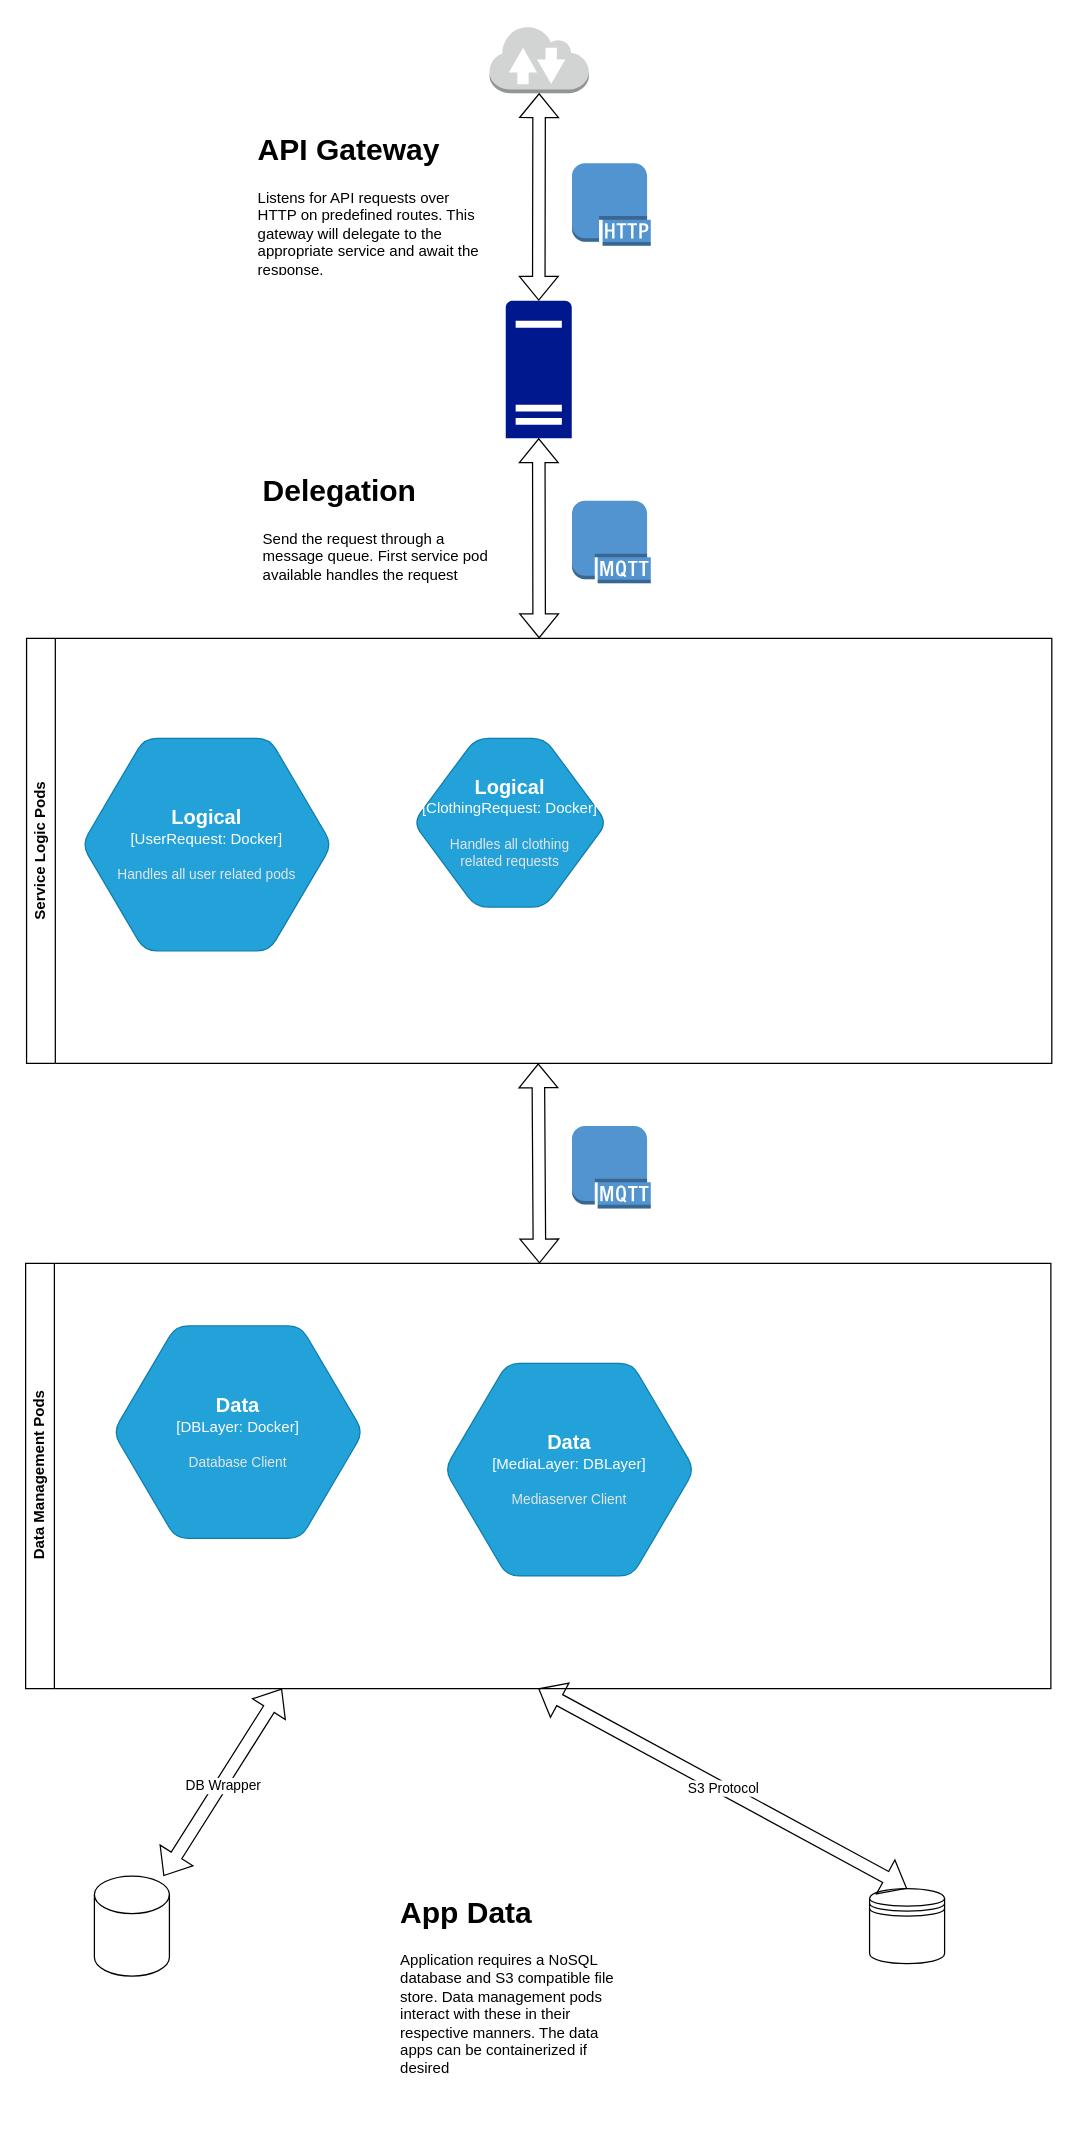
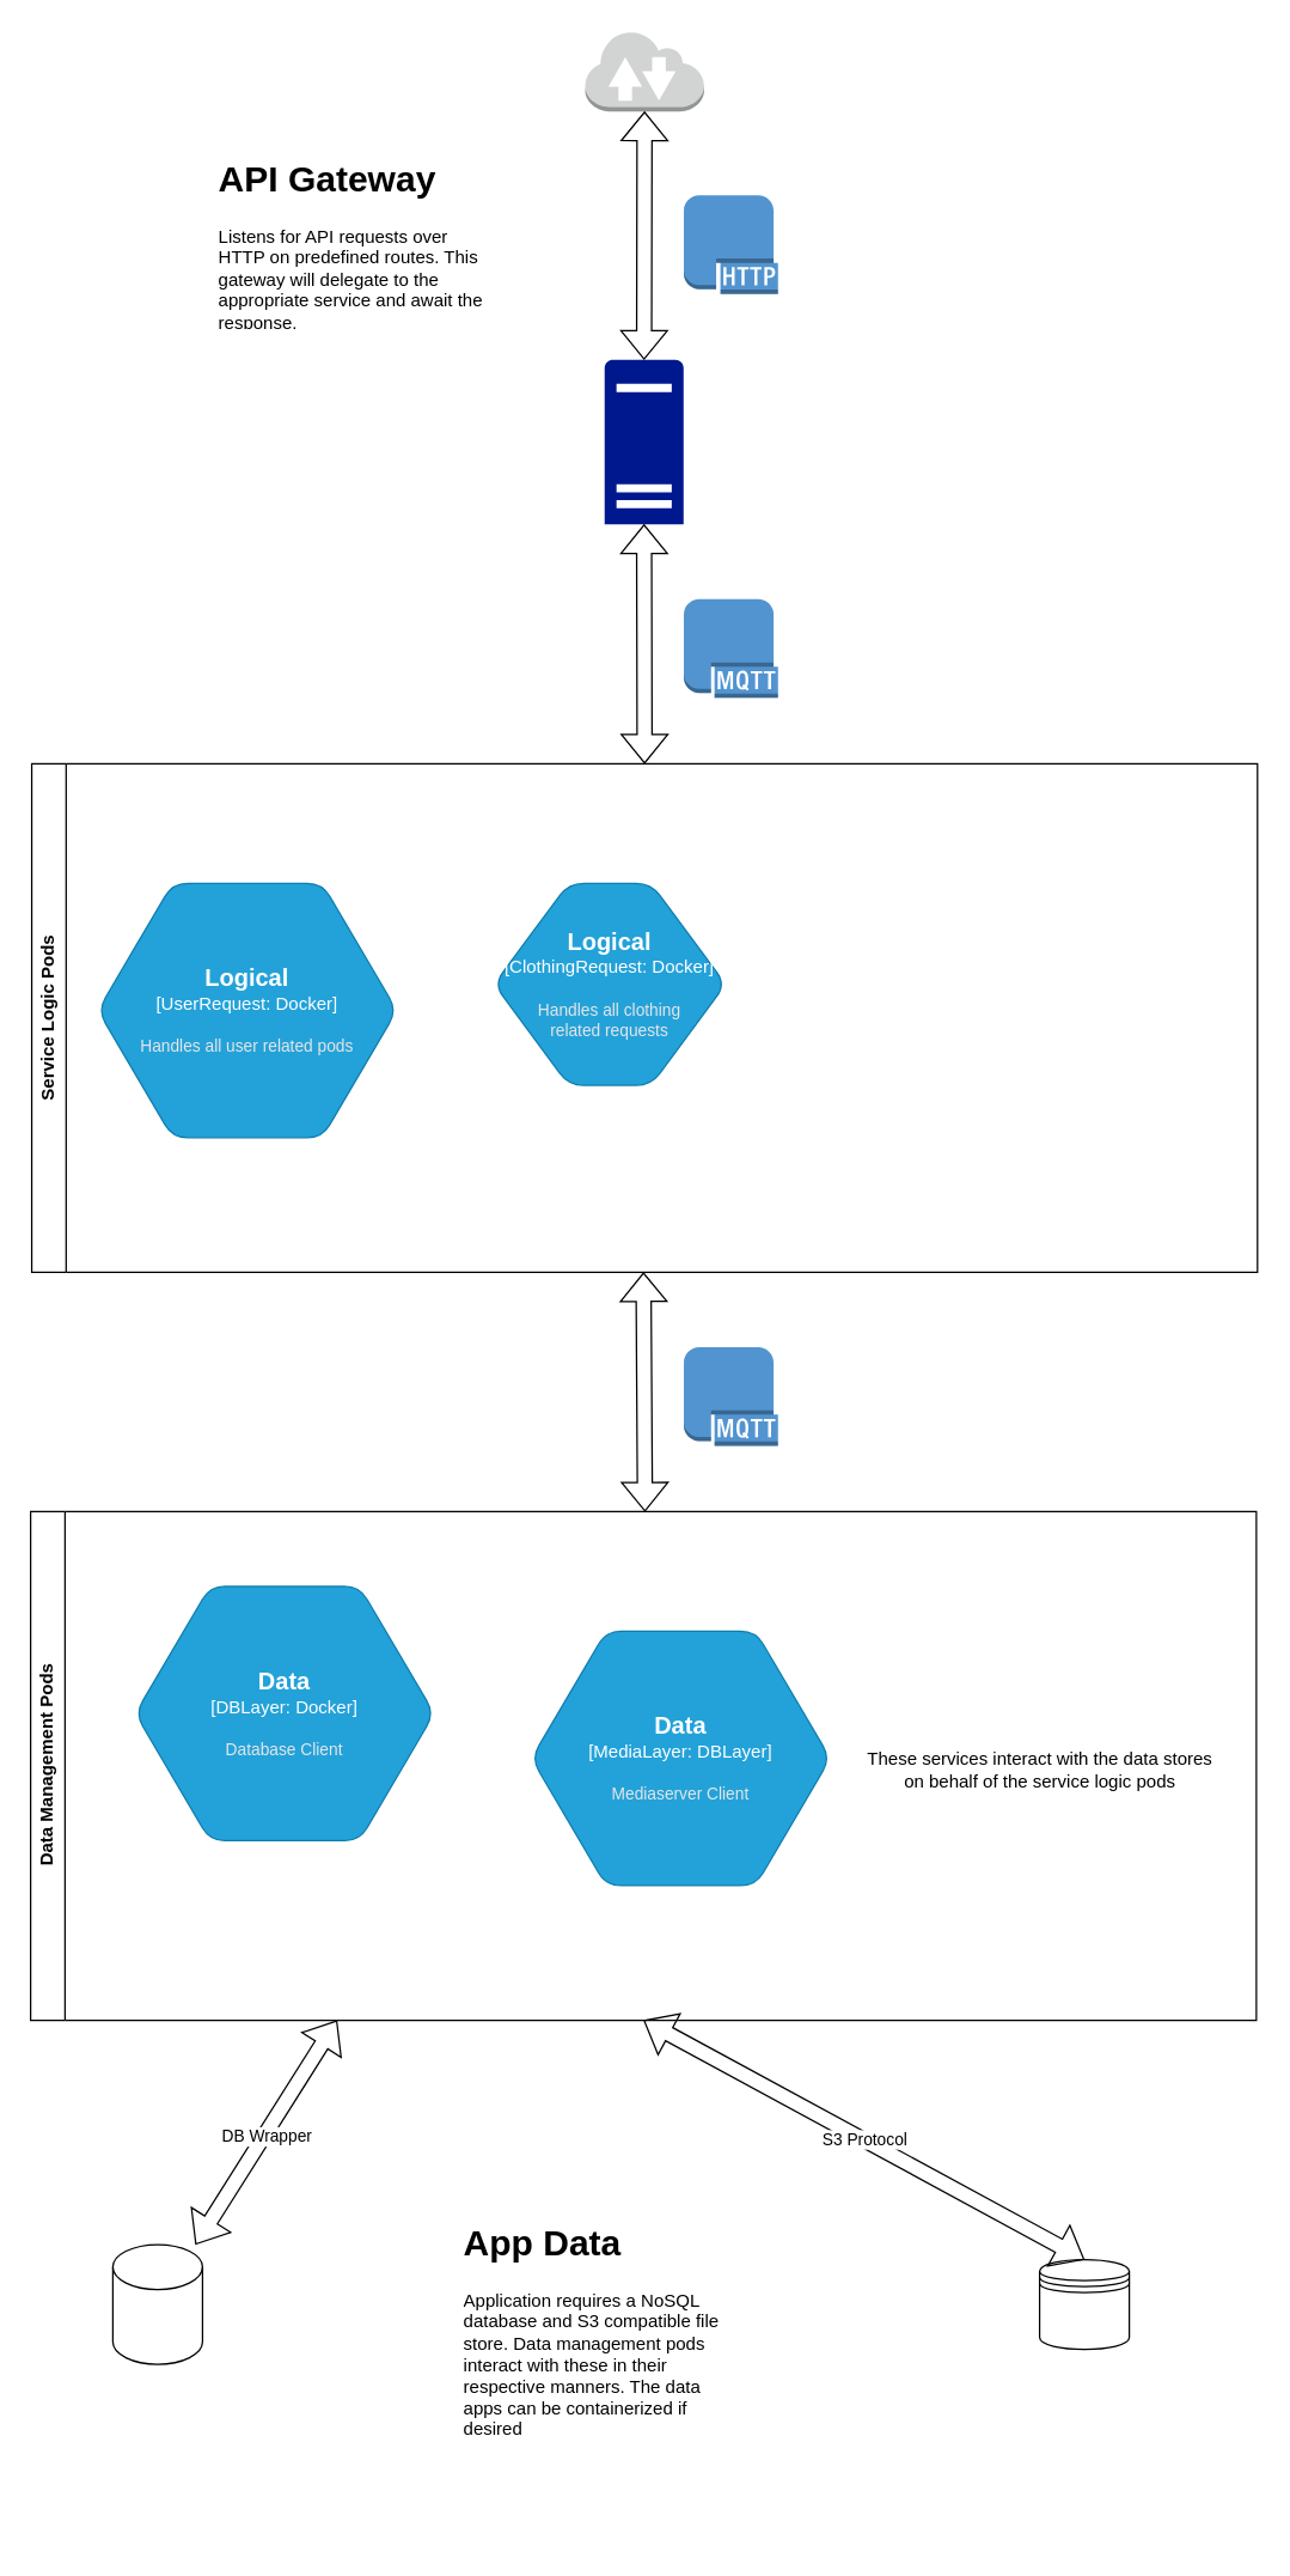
  <mxCell id="0" />
  <mxCell id="1" parent="0" />
  <mxCell id="2" value="" style="sketch=0;aspect=fixed;pointerEvents=1;shadow=0;dashed=0;html=1;strokeColor=none;labelPosition=center;verticalLabelPosition=bottom;verticalAlign=top;align=center;fillColor=#00188D;shape=mxgraph.mscae.enterprise.server_generic" parent="1" vertex="1"><mxGeometry x="404" y="240" width="52.8" height="110" as="geometry" /></mxCell>
  <mxCell id="3" value="" style="outlineConnect=0;dashed=0;verticalLabelPosition=bottom;verticalAlign=top;align=center;html=1;shape=mxgraph.aws3.internet_2;fillColor=#D2D3D3;gradientColor=none;" parent="1" vertex="1"><mxGeometry x="391" y="20" width="79.5" height="54" as="geometry" /></mxCell>
  <mxCell id="4" value="" style="shape=flexArrow;endArrow=classic;startArrow=classic;html=1;rounded=0;exitX=0.5;exitY=0;exitDx=0;exitDy=0;exitPerimeter=0;" parent="1" source="2" target="3" edge="1"><mxGeometry width="100" height="100" relative="1" as="geometry"><mxPoint x="505" y="470" as="sourcePoint" /><mxPoint x="605" y="370" as="targetPoint" /></mxGeometry></mxCell>
  <mxCell id="5" value="" style="outlineConnect=0;dashed=0;verticalLabelPosition=bottom;verticalAlign=top;align=center;html=1;shape=mxgraph.aws3.http_protocol;fillColor=#5294CF;gradientColor=none;" parent="1" vertex="1"><mxGeometry x="457" y="130" width="63" height="66" as="geometry" /></mxCell>
- <mxCell id="6" value="&lt;h1&gt;API Gateway&lt;/h1&gt;&lt;p&gt;Listens for API requests over HTTP on predefined routes. This gateway will delegate to the appropriate service and await the response.&lt;/p&gt;" style="text;html=1;strokeColor=none;fillColor=none;spacing=5;spacingTop=-20;whiteSpace=wrap;overflow=hidden;rounded=0;" parent="1" vertex="1"><mxGeometry x="201" y="100" width="190" height="120" as="geometry" /></mxCell>
+ <mxCell id="6" value="&lt;h1&gt;API Gateway&lt;/h1&gt;&lt;p&gt;Listens for API requests over HTTP on predefined routes. This gateway will delegate to the appropriate service and await the response.&lt;/p&gt;" style="text;html=1;strokeColor=none;fillColor=none;spacing=5;spacingTop=-20;whiteSpace=wrap;overflow=hidden;rounded=0;" parent="1" vertex="1"><mxGeometry x="141" y="100" width="190" height="120" as="geometry" /></mxCell>
  <mxCell id="7" value="Service Logic Pods" style="swimlane;horizontal=0;whiteSpace=wrap;html=1;" parent="1" vertex="1"><mxGeometry x="20.75" y="510" width="820" height="340" as="geometry" /></mxCell>
  <mxCell id="8" value="&lt;font style=&quot;font-size: 16px&quot;&gt;&lt;b&gt;Logical&lt;/b&gt;&lt;/font&gt;&lt;div&gt;[UserRequest:&amp;nbsp;Docker]&lt;/div&gt;&lt;br&gt;&lt;div&gt;&lt;font style=&quot;font-size: 11px&quot;&gt;&lt;font color=&quot;#E6E6E6&quot;&gt;Handles all user related pods&lt;/font&gt;&lt;/div&gt;" style="shape=hexagon;size=50;perimeter=hexagonPerimeter2;whiteSpace=wrap;html=1;fixedSize=1;rounded=1;labelBackgroundColor=none;fillColor=#23A2D9;fontSize=12;fontColor=#ffffff;align=center;strokeColor=#0E7DAD;metaEdit=1;points=[[0.5,0,0],[1,0.25,0],[1,0.5,0],[1,0.75,0],[0.5,1,0],[0,0.75,0],[0,0.5,0],[0,0.25,0]];resizable=0;" parent="7" vertex="1"><mxGeometry x="44.25" y="80" width="200" height="170" as="geometry" /></mxCell>
  <mxCell id="9" value="&lt;font style=&quot;font-size: 16px&quot;&gt;&lt;b&gt;Logical&lt;/b&gt;&lt;/font&gt;&lt;div&gt;[ClothingRequest:&amp;nbsp;Docker]&lt;/div&gt;&lt;br&gt;&lt;div&gt;&lt;font style=&quot;font-size: 11px&quot;&gt;&lt;font color=&quot;#E6E6E6&quot;&gt;Handles all clothing&#10; related requests&lt;/font&gt;&lt;/div&gt;" style="shape=hexagon;size=50;perimeter=hexagonPerimeter2;whiteSpace=wrap;html=1;fixedSize=1;rounded=1;labelBackgroundColor=none;fillColor=#23A2D9;fontSize=12;fontColor=#ffffff;align=center;strokeColor=#0E7DAD;metaEdit=1;points=[[0.5,0,0],[1,0.25,0],[1,0.5,0],[1,0.75,0],[0.5,1,0],[0,0.75,0],[0,0.5,0],[0,0.25,0]];resizable=0;" parent="7" vertex="1"><mxGeometry x="309.25" y="80" width="155" height="135" as="geometry" /></mxCell>
  <mxCell id="10" value="" style="shape=flexArrow;endArrow=classic;startArrow=classic;html=1;rounded=0;entryX=0.5;entryY=1;entryDx=0;entryDy=0;entryPerimeter=0;exitX=0.5;exitY=0;exitDx=0;exitDy=0;" parent="1" source="7" target="2" edge="1"><mxGeometry width="100" height="100" relative="1" as="geometry"><mxPoint x="505" y="740" as="sourcePoint" /><mxPoint x="605" y="640" as="targetPoint" /></mxGeometry></mxCell>
  <mxCell id="11" value="" style="outlineConnect=0;dashed=0;verticalLabelPosition=bottom;verticalAlign=top;align=center;html=1;shape=mxgraph.aws3.mqtt_protocol;fillColor=#5294CF;gradientColor=none;" parent="1" vertex="1"><mxGeometry x="457" y="400" width="63" height="66" as="geometry" /></mxCell>
- <mxCell id="12" value="&lt;h1&gt;Delegation&lt;/h1&gt;&lt;p&gt;Send the request through a message queue. First service pod available handles the request&lt;/p&gt;" style="text;html=1;strokeColor=none;fillColor=none;spacing=5;spacingTop=-20;whiteSpace=wrap;overflow=hidden;rounded=0;" parent="1" vertex="1"><mxGeometry x="205" y="373" width="190" height="120" as="geometry" /></mxCell>
  <mxCell id="13" value="Data Management Pods" style="swimlane;horizontal=0;whiteSpace=wrap;html=1;" parent="1" vertex="1"><mxGeometry x="20" y="1010" width="820" height="340" as="geometry" /></mxCell>
  <mxCell id="14" value="&lt;font style=&quot;font-size: 16px&quot;&gt;&lt;b&gt;Data&lt;/b&gt;&lt;/font&gt;&lt;div&gt;[DBLayer:&amp;nbsp;Docker]&lt;/div&gt;&lt;br&gt;&lt;div&gt;&lt;font style=&quot;font-size: 11px&quot;&gt;&lt;font color=&quot;#E6E6E6&quot;&gt;Database Client&lt;/font&gt;&lt;/div&gt;" style="shape=hexagon;size=50;perimeter=hexagonPerimeter2;whiteSpace=wrap;html=1;fixedSize=1;rounded=1;labelBackgroundColor=none;fillColor=#23A2D9;fontSize=12;fontColor=#ffffff;align=center;strokeColor=#0E7DAD;metaEdit=1;points=[[0.5,0,0],[1,0.25,0],[1,0.5,0],[1,0.75,0],[0.5,1,0],[0,0.75,0],[0,0.5,0],[0,0.25,0]];resizable=0;" parent="13" vertex="1"><mxGeometry x="70" y="50" width="200" height="170" as="geometry" /></mxCell>
  <mxCell id="15" value="&lt;font style=&quot;font-size: 16px&quot;&gt;&lt;b&gt;Data&lt;/b&gt;&lt;/font&gt;&lt;div&gt;[MediaLayer:&amp;nbsp;DBLayer]&lt;/div&gt;&lt;br&gt;&lt;div&gt;&lt;font style=&quot;font-size: 11px&quot;&gt;&lt;font color=&quot;#E6E6E6&quot;&gt;Mediaserver Client&lt;/font&gt;&lt;/div&gt;" style="shape=hexagon;size=50;perimeter=hexagonPerimeter2;whiteSpace=wrap;html=1;fixedSize=1;rounded=1;labelBackgroundColor=none;fillColor=#23A2D9;fontSize=12;fontColor=#ffffff;align=center;strokeColor=#0E7DAD;metaEdit=1;points=[[0.5,0,0],[1,0.25,0],[1,0.5,0],[1,0.75,0],[0.5,1,0],[0,0.75,0],[0,0.5,0],[0,0.25,0]];resizable=0;" parent="13" vertex="1"><mxGeometry x="335" y="80" width="200" height="170" as="geometry" /></mxCell>
  <mxCell id="16" value="" style="shape=flexArrow;endArrow=classic;startArrow=classic;html=1;rounded=0;entryX=0.5;entryY=1;entryDx=0;entryDy=0;entryPerimeter=0;exitX=0.5;exitY=0;exitDx=0;exitDy=0;" parent="1" edge="1"><mxGeometry width="100" height="100" relative="1" as="geometry"><mxPoint x="431" y="1010" as="sourcePoint" /><mxPoint x="430" y="850" as="targetPoint" /></mxGeometry></mxCell>
  <mxCell id="17" value="" style="outlineConnect=0;dashed=0;verticalLabelPosition=bottom;verticalAlign=top;align=center;html=1;shape=mxgraph.aws3.mqtt_protocol;fillColor=#5294CF;gradientColor=none;" parent="1" vertex="1"><mxGeometry x="457" y="900" width="63" height="66" as="geometry" /></mxCell>
+ <mxCell id="18" value="These services interact with the data stores&lt;br&gt;on behalf of the service logic pods" style="text;html=1;align=center;verticalAlign=middle;resizable=0;points=[];autosize=1;strokeColor=none;fillColor=none;" parent="1" vertex="1"><mxGeometry x="570" y="1163" width="250" height="40" as="geometry" /></mxCell>
  <mxCell id="19" value="" style="shape=cylinder3;whiteSpace=wrap;html=1;boundedLbl=1;backgroundOutline=1;size=15;" parent="1" vertex="1"><mxGeometry x="75" y="1500" width="60" height="80" as="geometry" /></mxCell>
  <mxCell id="20" value="" style="shape=datastore;whiteSpace=wrap;html=1;" parent="1" vertex="1"><mxGeometry x="695" y="1510" width="60" height="60" as="geometry" /></mxCell>
  <mxCell id="21" value="" style="shape=flexArrow;endArrow=classic;startArrow=classic;html=1;rounded=0;entryX=0.25;entryY=1;entryDx=0;entryDy=0;" parent="1" source="19" target="13" edge="1"><mxGeometry width="100" height="100" relative="1" as="geometry"><mxPoint x="355" y="1540" as="sourcePoint" /><mxPoint x="455" y="1440" as="targetPoint" /></mxGeometry></mxCell>
  <mxCell id="22" value="DB Wrapper" style="edgeLabel;html=1;align=center;verticalAlign=middle;resizable=0;points=[];" parent="21" vertex="1" connectable="0"><mxGeometry x="-0.027" y="-1" relative="1" as="geometry"><mxPoint as="offset" /></mxGeometry></mxCell>
  <mxCell id="23" value="" style="shape=flexArrow;endArrow=classic;startArrow=classic;html=1;rounded=0;entryX=0.5;entryY=1;entryDx=0;entryDy=0;exitX=0.5;exitY=0;exitDx=0;exitDy=0;" parent="1" source="20" target="13" edge="1"><mxGeometry width="100" height="100" relative="1" as="geometry"><mxPoint x="355" y="1540" as="sourcePoint" /><mxPoint x="455" y="1440" as="targetPoint" /></mxGeometry></mxCell>
  <mxCell id="24" value="S3 Protocol" style="edgeLabel;html=1;align=center;verticalAlign=middle;resizable=0;points=[];" parent="23" vertex="1" connectable="0"><mxGeometry x="0.001" y="-1" relative="1" as="geometry"><mxPoint as="offset" /></mxGeometry></mxCell>
- <mxCell id="25" value="&lt;h1&gt;App Data&lt;/h1&gt;&lt;p&gt;Application requires a NoSQL database and S3 compatible file store. Data management pods interact with these in their respective manners. The data apps can be containerized if desired&lt;/p&gt;" style="text;html=1;strokeColor=none;fillColor=none;spacing=5;spacingTop=-20;whiteSpace=wrap;overflow=hidden;rounded=0;" parent="1" vertex="1"><mxGeometry x="315" y="1510" width="190" height="190" as="geometry" /></mxCell>
+ <mxCell id="25" value="&lt;h1&gt;App Data&lt;/h1&gt;&lt;p&gt;Application requires a NoSQL database and S3 compatible file store. Data management pods interact with these in their respective manners. The data apps can be containerized if desired&lt;/p&gt;" style="text;html=1;strokeColor=none;fillColor=none;spacing=5;spacingTop=-20;whiteSpace=wrap;overflow=hidden;rounded=0;" parent="1" vertex="1"><mxGeometry x="305" y="1480" width="190" height="190" as="geometry" /></mxCell>
